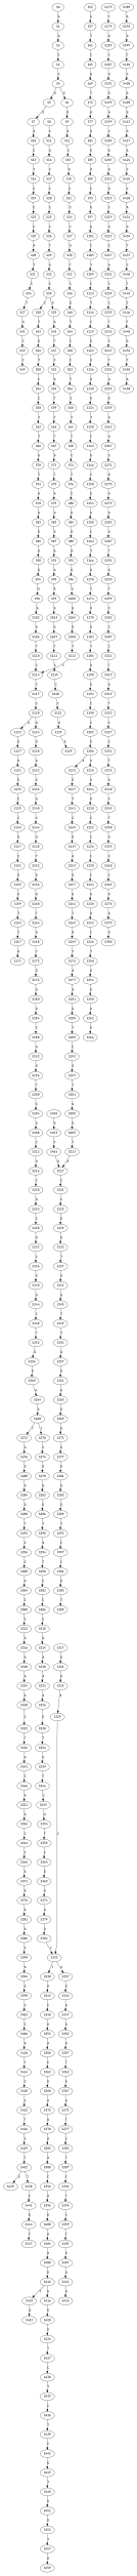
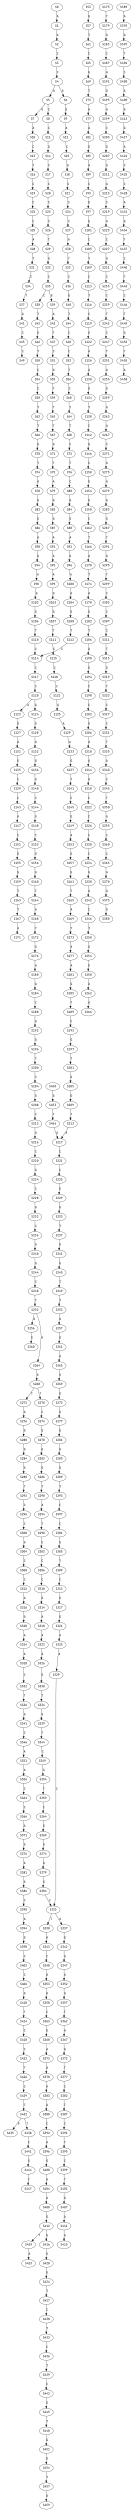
  strict digraph {
    fontname="JetBrains Mono"
    node [fontname="JetBrains Mono"]
    edge [fontname="JetBrains Mono"]
    S0
    S1
    S2
    S3
    S4
    S5
    S6
    S7
    S8
    S9
    S10
    S11
    S12
    S13
    S14
    S15
    S16
    S17
    S18
    S19
    S20
    S21
    S22
    S23
    S24
    S25
    S26
    S27
    S28
    S29
    S30
    S31
    S32
    S33
    S34
    S35
    S36
    S37
    S38
    S39
    S40
    S41
    S42
    S43
    S44
    S45
    S46
    S47
    S48
    S49
    S50
    S51
    S52
    S54
    S55
    S56
    S53
    S57
    S58
    S59
    S60
    S61
    S62
    S63
    S64
    S65
    S66
    S67
    S68
    S69
    S70
    S71
    S72
    S73
    S74
    S75
    S76
    S77
    S78
    S79
    S80
    S81
    S82
    S83
    S84
    S85
    S86
    S87
    S88
    S89
    S90
    S91
    S92
    S93
    S94
    S95
    S96
    S97
    S98
    S99
    S100
    S101
    S102
    S103
    S104
    S105
    S106
    S107
    S108
    S109
    S110
    S111
    S112
    S113
    S114
    S115
    S116
    S117
    S118
    S119
    S120
    S121
    S122
    S123
    S124
    S125
    S126
    S127
    S128
    S129
    S130
    S131
    S132
    S133
    S134
    S135
    S136
    S137
    S138
    S139
    S140
    S141
    S142
    S143
    S144
    S145
    S146
    S147
    S148
    S149
    S150
    S151
    S152
    S153
    S154
    S155
    S156
    S157
    S158
    S159
    S160
    S161
    S162
    S163
    S164
    S165
    S166
    S167
    S168
    S169
    S170
    S171
    S172
    S173
    S174
    S176
    S177
    S178
    S175
    S179
    S180
    S181
    S182
    S183
    S184
    S185
    S186
    S187
    S188
    S189
    S190
    S191
    S192
    S193
    S194
    S195
    S196
    S197
    S198
    S199
    S200
    S201
    S202
    S203
    S204
    S205
    S206
    S207
    S208
    S209
    S210
    S211
    S212
    S213
    S214
    S215
    S216
    S217
    S218
    S219
    S220
    S221
    S222
    S223
    S224
    S225
    S226
    S227
    S228
    S229
    S230
    S231
    S232
    S233
    S234
    S235
    S236
    S237
    S238
    S239
    S240
    S241
    S242
    S243
    S244
    S245
    S246
    S247
    S248
    S249
    S250
    S251
    S252
    S253
    S254
    S255
    S256
    S257
    S258
    S259
    S260
    S261
    S262
    S263
    S264
    S265
    S266
    S267
    S268
    S269
    S271
    S270
    S272
    S273
    S274
    S275
    S276
    S277
    S278
    S279
    S280
    S281
    S282
    S283
    S284
    S285
    S286
    S287
    S288
    S289
    S290
    S291
    S292
    S293
    S294
    S295
    S296
    n298 [label=S997]
    S298
    S299
    S300
    S301
    S302
    S303
    S304
    S305
    S306
    S307
    S308
    S309
    n311 [label=S510]
    S311
    S312
+   S313
    S314
    S315
    S316
    S317
    S318
    S319
    S320
    S321
    S322
    S323
    S324
    S325
    S326
    S327
    S328
    S329
    S330
    S331
    S332
    S333
    S334
    S335
    S336
    S337
    S338
    S339
    S340
    S341
    S342
    S343
    S344
    S345
    S346
    S347
    S348
    S349
    S350
    S351
    S352
    S353
    S354
    S355
    S356
    S357
    S358
    S359
    S360
    S361
    S362
    S363
    S364
    S365
    S366
    S367
    S368
    S369
    S370
    S371
    S372
    S373
    S374
    S375
    S376
    S377
    S378
    S379
    S380
    S381
    S382
    S383
    S384
    S386
    S387
    S388
    S390
    S391
    S392
    S389
    S393
    S394
    S395
    S396
    S397
    S398
    S399
    S400
    S401
    S402
    S403
    S404
    S405
    S406
    S407
    S408
    S409
    S410
    S411
    S412
    S413
    S414
    S415
    S416
    S419
    S417
    S418
    S420
    S421
    S422
    S423
    S424
    S425
    S426
    S427
    S428
    S429
    S430
    S431
    S432
    S433
    S434
    S435
    S438
    S436
    S437
    S439
    S440
    S441
    S442
    S443
    S444
    S445
    S446
    S447
    S448
    S449
    S451
    S452
    S450
    S453
    S454
    S455
    S456
    S457
    S458
    S459
    S0 -> S1 [label=A]
    S1 -> S2 [label=A]
    S2 -> S3 [label=C]
    S3 -> S4 [label=C]
    S4 -> S5 [label=A]
    S4 -> S6 [label=G]
    S5 -> S7 [label=G]
+   S5 -> S8 [label=C]
    S6 -> S9 [label=G]
    S7 -> S10 [label=A]
    S8 -> S11 [label=C]
    S9 -> S12 [label=A]
    S10 -> S13 [label=C]
    S11 -> S14 [label=A]
    S12 -> S15 [label=C]
    S13 -> S16 [label=T]
    S14 -> S17 [label=C]
    S15 -> S18 [label=G]
    S16 -> S19 [label=C]
    S17 -> S20 [label=C]
    S18 -> S21 [label=C]
    S19 -> S22 [label=C]
    S20 -> S23 [label=C]
    S21 -> S24 [label=C]
    S22 -> S25 [label=C]
    S23 -> S26 [label=C]
    S24 -> S27 [label=C]
    S25 -> S28 [label=A]
    S26 -> S29 [label=T]
    S27 -> S30 [label=A]
    S28 -> S31 [label=T]
    S29 -> S32 [label=A]
    S30 -> S33 [label=T]
    S31 -> S34 [label=C]
    S32 -> S35 [label=C]
    S33 -> S36 [label=C]
    S34 -> S37 [label=T]
    S35 -> S38 [label=C]
    S35 -> S39 [label=G]
    S36 -> S40 [label=G]
    S37 -> S41 [label=G]
    S38 -> S42 [label=T]
    S39 -> S43 [label=A]
    S40 -> S44 [label=T]
    S41 -> S45 [label=C]
    S42 -> S46 [label=G]
    S43 -> S47 [label=T]
    S44 -> S48 [label=C]
    S45 -> S49 [label=C]
    S46 -> S50 [label=T]
    S47 -> S51 [label=C]
    S48 -> S52 [label=C]
    S50 -> S54 [label=C]
    S51 -> S55 [label=G]
    S52 -> S56 [label=T]
    S54 -> S58 [label=C]
    S55 -> S59 [label=T]
    S56 -> S60 [label=C]
    S53 -> S57 [label=G]
    S57 -> S61 [label=T]
    S58 -> S62 [label=T]
    S59 -> S63 [label=T]
    S60 -> S64 [label=T]
    S61 -> S65 [label=C]
    S62 -> S66 [label=T]
    S63 -> S67 [label=T]
    S64 -> S68 [label=T]
    S65 -> S69 [label=G]
    S66 -> S70 [label=G]
    S67 -> S71 [label=G]
    S68 -> S72 [label=C]
    S69 -> S73 [label=T]
    S70 -> S74 [label=T]
    S71 -> S75 [label=T]
    S72 -> S76 [label=T]
    S73 -> S77 [label=A]
    S74 -> S78 [label=A]
    S75 -> S79 [label=A]
    S76 -> S80 [label=C]
    S77 -> S81 [label=A]
    S78 -> S82 [label=G]
    S79 -> S83 [label=G]
    S80 -> S84 [label=G]
    S81 -> S85 [label=G]
    S82 -> S86 [label=G]
    S83 -> S87 [label=G]
    S84 -> S88 [label=G]
    S85 -> S89 [label=A]
    S86 -> S90 [label=A]
    S87 -> S91 [label=A]
    S88 -> S92 [label=A]
    S89 -> S93 [label=C]
    S90 -> S94 [label=G]
    S91 -> S95 [label=A]
    S92 -> S96 [label=G]
    S93 -> S97 [label=G]
    S94 -> S98 [label=A]
    S95 -> S99 [label=A]
    S96 -> S100 [label=A]
    S97 -> S101 [label=G]
    S98 -> S102 [label=G]
    S99 -> S103 [label=G]
    S100 -> S104 [label=G]
    S101 -> S105 [label=C]
    S102 -> S106 [label=G]
    S103 -> S107 [label=G]
    S104 -> S108 [label=G]
    S105 -> S109 [label=T]
    S106 -> S110 [label=T]
    S107 -> S111 [label=T]
    S108 -> S112 [label=T]
    S109 -> S113 [label=C]
    S110 -> S114 [label=C]
    S111 -> S115 [label=C]
    S112 -> S114 [label=C]
    S113 -> S116 [label=T]
    S114 -> S117 [label=C]
    S115 -> S118 [label=C]
    S116 -> S119 [label=C]
    S117 -> S120 [label=C]
    S118 -> S121 [label=C]
    S119 -> S122 [label=G]
    S120 -> S123 [label=A]
    S120 -> S124 [label=G]
    S121 -> S125 [label=G]
    S122 -> S126 [label=A]
    S123 -> S127 [label=G]
    S124 -> S128 [label=G]
    S125 -> S129 [label=A]
    S126 -> S130 [label=A]
    S127 -> S131 [label=A]
    S128 -> S132 [label=A]
-   S206 -> S133 [label=A]
+   S129 -> S133 [label=A]
    S130 -> S134 [label=G]
    S131 -> S135 [label=G]
    S132 -> S136 [label=G]
    S133 -> S137 [label=G]
    S134 -> S138 [label=T]
    S135 -> S139 [label=C]
    S136 -> S140 [label=G]
    S137 -> S141 [label=T]
    S138 -> S142 [label=C]
    S139 -> S143 [label=C]
    S140 -> S144 [label=C]
    S141 -> S145 [label=C]
    S142 -> S146 [label=G]
    S143 -> S147 [label=A]
    S144 -> S148 [label=G]
    S145 -> S149 [label=G]
    S146 -> S150 [label=C]
    S147 -> S151 [label=C]
    S148 -> S152 [label=T]
    S149 -> S153 [label=A]
    S150 -> S154 [label=G]
    S151 -> S155 [label=G]
    S152 -> S156 [label=G]
    S153 -> S157 [label=G]
    S154 -> S158 [label=G]
    S155 -> S159 [label=G]
    S156 -> S160 [label=G]
    S157 -> S161 [label=G]
    S158 -> S162 [label=C]
    S159 -> S163 [label=T]
    S160 -> S164 [label=T]
    S161 -> S165 [label=T]
    S162 -> S166 [label=T]
    S163 -> S167 [label=T]
    S164 -> S168 [label=A]
    S165 -> S169 [label=A]
    S166 -> S170 [label=A]
    S167 -> S171 [label=A]
    S168 -> S172 [label=T]
    S169 -> S173 [label=T]
    S170 -> S174 [label=T]
    S172 -> S176 [label=G]
    S173 -> S177 [label=A]
    S174 -> S178 [label=A]
    S176 -> S180 [label=A]
    S177 -> S181 [label=A]
    S178 -> S182 [label=G]
    S175 -> S179 [label=T]
    S179 -> S183 [label=G]
    S180 -> S184 [label=G]
    S181 -> S185 [label=G]
    S182 -> S186 [label=T]
    S183 -> S187 [label=C]
    S184 -> S188 [label=C]
    S185 -> S189 [label=T]
    S186 -> S190 [label=A]
    S187 -> S191 [label=A]
    S188 -> S192 [label=G]
    S189 -> S193 [label=C]
    S190 -> S194 [label=G]
    S191 -> S195 [label=G]
    S192 -> S196 [label=G]
    S193 -> S197 [label=G]
    S194 -> S198 [label=C]
    S195 -> S199 [label=A]
    S196 -> S200 [label=T]
    S197 -> S201 [label=T]
    S198 -> S202 [label=C]
    S199 -> S203 [label=C]
    S200 -> S204 [label=C]
    S201 -> S205 [label=G]
    S202 -> S206 [label=G]
    S203 -> S207 [label=G]
    S204 -> S208 [label=G]
    S205 -> S209 [label=G]
    S206 -> S210 [label=A]
    S207 -> S211 [label=G]
    S208 -> S212 [label=C]
    S209 -> S213 [label=T]
    S210 -> S214 [label=A]
    S211 -> S215 [label=A]
    S212 -> S216 [label=A]
    S213 -> S217 [label=A]
    S214 -> S218 [label=A]
    S215 -> S219 [label=C]
    S216 -> S220 [label=C]
    S217 -> S221 [label=C]
    S218 -> S222 [label=C]
    S219 -> S223 [label=A]
    S220 -> S224 [label=G]
    S221 -> S225 [label=C]
    S222 -> S226 [label=C]
    S223 -> S227 [label=C]
    S224 -> S228 [label=C]
    S225 -> S229 [label=G]
    S226 -> S230 [label=C]
    S227 -> S231 [label=A]
    S228 -> S232 [label=G]
    S229 -> S233 [label=G]
    S230 -> S234 [label=C]
    S231 -> S235 [label=C]
    S232 -> S236 [label=C]
    S233 -> S237 [label=T]
    S234 -> S238 [label=G]
    S235 -> S239 [label=C]
    S236 -> S240 [label=G]
    S237 -> S241 [label=G]
    S238 -> S242 [label=A]
    S239 -> S243 [label=T]
    S240 -> S244 [label=G]
    S241 -> S245 [label=G]
    S242 -> S246 [label=C]
    S243 -> S247 [label=C]
    S244 -> S248 [label=C]
    S245 -> S249 [label=T]
    S246 -> S250 [label=T]
    S247 -> S251 [label=T]
    S248 -> S252 [label=T]
    S249 -> S253 [label=T]
    S250 -> S254 [label=A]
    S251 -> S255 [label=A]
    S252 -> S256 [label=G]
    S253 -> S257 [label=A]
    S254 -> S258 [label=G]
    S255 -> S259 [label=G]
    S256 -> S260 [label=G]
    S257 -> S261 [label=G]
    S258 -> S262 [label=A]
    S259 -> S263 [label=A]
-   S260 -> S264 [label=A]
+   S252 -> S264 [label=A]
    S261 -> S265 [label=A]
    S262 -> S266 [label=A]
    S263 -> S267 [label=A]
    S264 -> S268 [label=A]
    S265 -> S269 [label=A]
    S267 -> S271 [label=C]
    S268 -> S270 [label=T]
    S268 -> S272 [label=T]
    S269 -> S273 [label=G]
    S271 -> S275 [label=G]
    S270 -> S274 [label=C]
    S272 -> S276 [label=G]
    S273 -> S277 [label=G]
    S274 -> S278 [label=G]
    S275 -> S279 [label=A]
    S276 -> S280 [label=G]
    S277 -> S281 [label=G]
    S278 -> S282 [label=G]
    S279 -> S283 [label=G]
    S280 -> S284 [label=G]
    S281 -> S285 [label=G]
    S282 -> S286 [label=G]
    S283 -> S287 [label=G]
    S284 -> S288 [label=G]
    S285 -> S289 [label=G]
    S286 -> S290 [label=T]
    S287 -> S291 [label=T]
    S288 -> S292 [label=T]
    S289 -> S293 [label=T]
    S290 -> S294 [label=A]
    S291 -> S295 [label=G]
    S292 -> S296 [label=C]
    S293 -> n298 [label=C]
    S294 -> S298 [label=T]
    S295 -> S299 [label=T]
    S296 -> S300 [label=C]
    n298 -> S301 [label=C]
    S298 -> S302 [label=C]
    S299 -> S303 [label=C]
    S300 -> S304 [label=G]
    S301 -> S305 [label=G]
    S302 -> S306 [label=C]
    S303 -> S307 [label=C]
    S304 -> S308 [label=C]
    S305 -> S309 [label=T]
    S306 -> n311 [label=C]
    S307 -> S311 [label=C]
    S308 -> S312 [label=C]
+   S309 -> S313 [label=C]
    n311 -> S314 [label=G]
    S311 -> S315 [label=T]
    S312 -> S316 [label=G]
+   S313 -> S317 [label=G]
    S314 -> S318 [label=A]
    S315 -> S319 [label=G]
    S316 -> S320 [label=G]
    S317 -> S321 [label=G]
    S318 -> S322 [label=A]
    S319 -> S323 [label=T]
    S320 -> S324 [label=A]
    S321 -> S325 [label=A]
    S322 -> S326 [label=A]
    S323 -> S327 [label=C]
    S324 -> S328 [label=A]
    S325 -> S329 [label=A]
    S326 -> S330 [label=G]
    S327 -> S331 [label=C]
    S328 -> S332 [label=C]
    S329 -> S333 [label=C]
    S330 -> S334 [label=T]
    S331 -> S335 [label=T]
    S332 -> S336 [label=T]
    S333 -> S337 [label=A]
    S333 -> S338 [label=T]
    S334 -> S339 [label=G]
    S335 -> S340 [label=A]
    S336 -> S341 [label=G]
    S337 -> S342 [label=G]
    S338 -> S343 [label=A]
    S339 -> S344 [label=T]
    S340 -> S345 [label=C]
    S341 -> S346 [label=C]
    S342 -> S347 [label=G]
    S343 -> S348 [label=C]
    S344 -> S349 [label=C]
    S345 -> S350 [label=T]
    S346 -> S351 [label=A]
    S347 -> S352 [label=A]
    S348 -> S353 [label=A]
    S349 -> S354 [label=G]
    S350 -> S355 [label=A]
    S351 -> S356 [label=A]
    S352 -> S357 [label=A]
    S353 -> S358 [label=A]
    S354 -> S359 [label=T]
    S355 -> S360 [label=C]
    S356 -> S361 [label=C]
    S357 -> S362 [label=T]
    S358 -> S363 [label=C]
    S359 -> S364 [label=C]
    S360 -> S365 [label=C]
    S361 -> S366 [label=C]
    S362 -> S367 [label=A]
    S363 -> S368 [label=G]
    S364 -> S369 [label=G]
    S365 -> S370 [label=A]
    S366 -> S371 [label=A]
    S367 -> S372 [label=G]
    S368 -> S373 [label=A]
    S369 -> S374 [label=G]
    S370 -> S375 [label=G]
    S371 -> S376 [label=G]
    S372 -> S377 [label=T]
    S373 -> S378 [label=A]
    S374 -> S379 [label=A]
    S375 -> S380 [label=G]
    S376 -> S381 [label=A]
    S377 -> S382 [label=C]
    S378 -> S383 [label=A]
    S379 -> S384 [label=A]
    S381 -> S386 [label=A]
    S382 -> S387 [label=T]
    S383 -> S388 [label=A]
    S384 -> S333 [label=C]
    S386 -> S390 [label=C]
    S387 -> S391 [label=C]
    S388 -> S392 [label=C]
    S390 -> S394 [label=A]
    S391 -> S395 [label=T]
    S392 -> S396 [label=A]
    S389 -> S393 [label=A]
    S393 -> S397 [label=G]
    S394 -> S398 [label=G]
    S395 -> S399 [label=C]
    S396 -> S400 [label=G]
    S397 -> S401 [label=T]
    S398 -> S402 [label=C]
    S399 -> S403 [label=T]
    S400 -> S404 [label=A]
    S401 -> S405 [label=C]
    S402 -> S406 [label=C]
    S403 -> S407 [label=G]
    S404 -> S408 [label=A]
    S405 -> S409 [label=A]
    S406 -> S410 [label=G]
    S407 -> S411 [label=A]
    S408 -> S412 [label=G]
    S409 -> S413 [label=G]
    S410 -> S414 [label=T]
    S411 -> S415 [label=G]
    S412 -> S416 [label=G]
    S412 -> S419 [label=T]
    S413 -> S417 [label=G]
    S414 -> S418 [label=C]
    S416 -> S420 [label=G]
    S419 -> S423 [label=A]
    S417 -> S421 [label=A]
    S418 -> S422 [label=C]
    S420 -> S424 [label=G]
    S421 -> S425 [label=C]
    S422 -> S426 [label=T]
    S424 -> S427 [label=T]
    S425 -> S428 [label=C]
    S426 -> S429 [label=C]
    S427 -> S430 [label=C]
    S428 -> S431 [label=A]
    S429 -> S432 [label=T]
    S430 -> S433 [label=T]
    S431 -> S434 [label=G]
    S432 -> S435 [label=G]
    S432 -> S438 [label=T]
    S433 -> S436 [label=C]
    S434 -> S437 [label=T]
    S438 -> S441 [label=C]
    S436 -> S439 [label=T]
    S437 -> S440 [label=C]
    S439 -> S442 [label=C]
    S440 -> S443 [label=T]
    S441 -> S444 [label=G]
    S442 -> S445 [label=G]
    S443 -> S446 [label=C]
    S444 -> S447 [label=T]
    S445 -> S448 [label=T]
    S446 -> S449 [label=T]
    S448 -> S451 [label=G]
    S449 -> S452 [label=G]
    S451 -> S454 [label=G]
    S452 -> S455 [label=T]
    S450 -> S453 [label=G]
    S453 -> S456 [label=T]
    S454 -> S457 [label=T]
    S455 -> S458 [label=A]
    S456 -> S217 [label=A]
    S457 -> S459 [label=A]
  }
